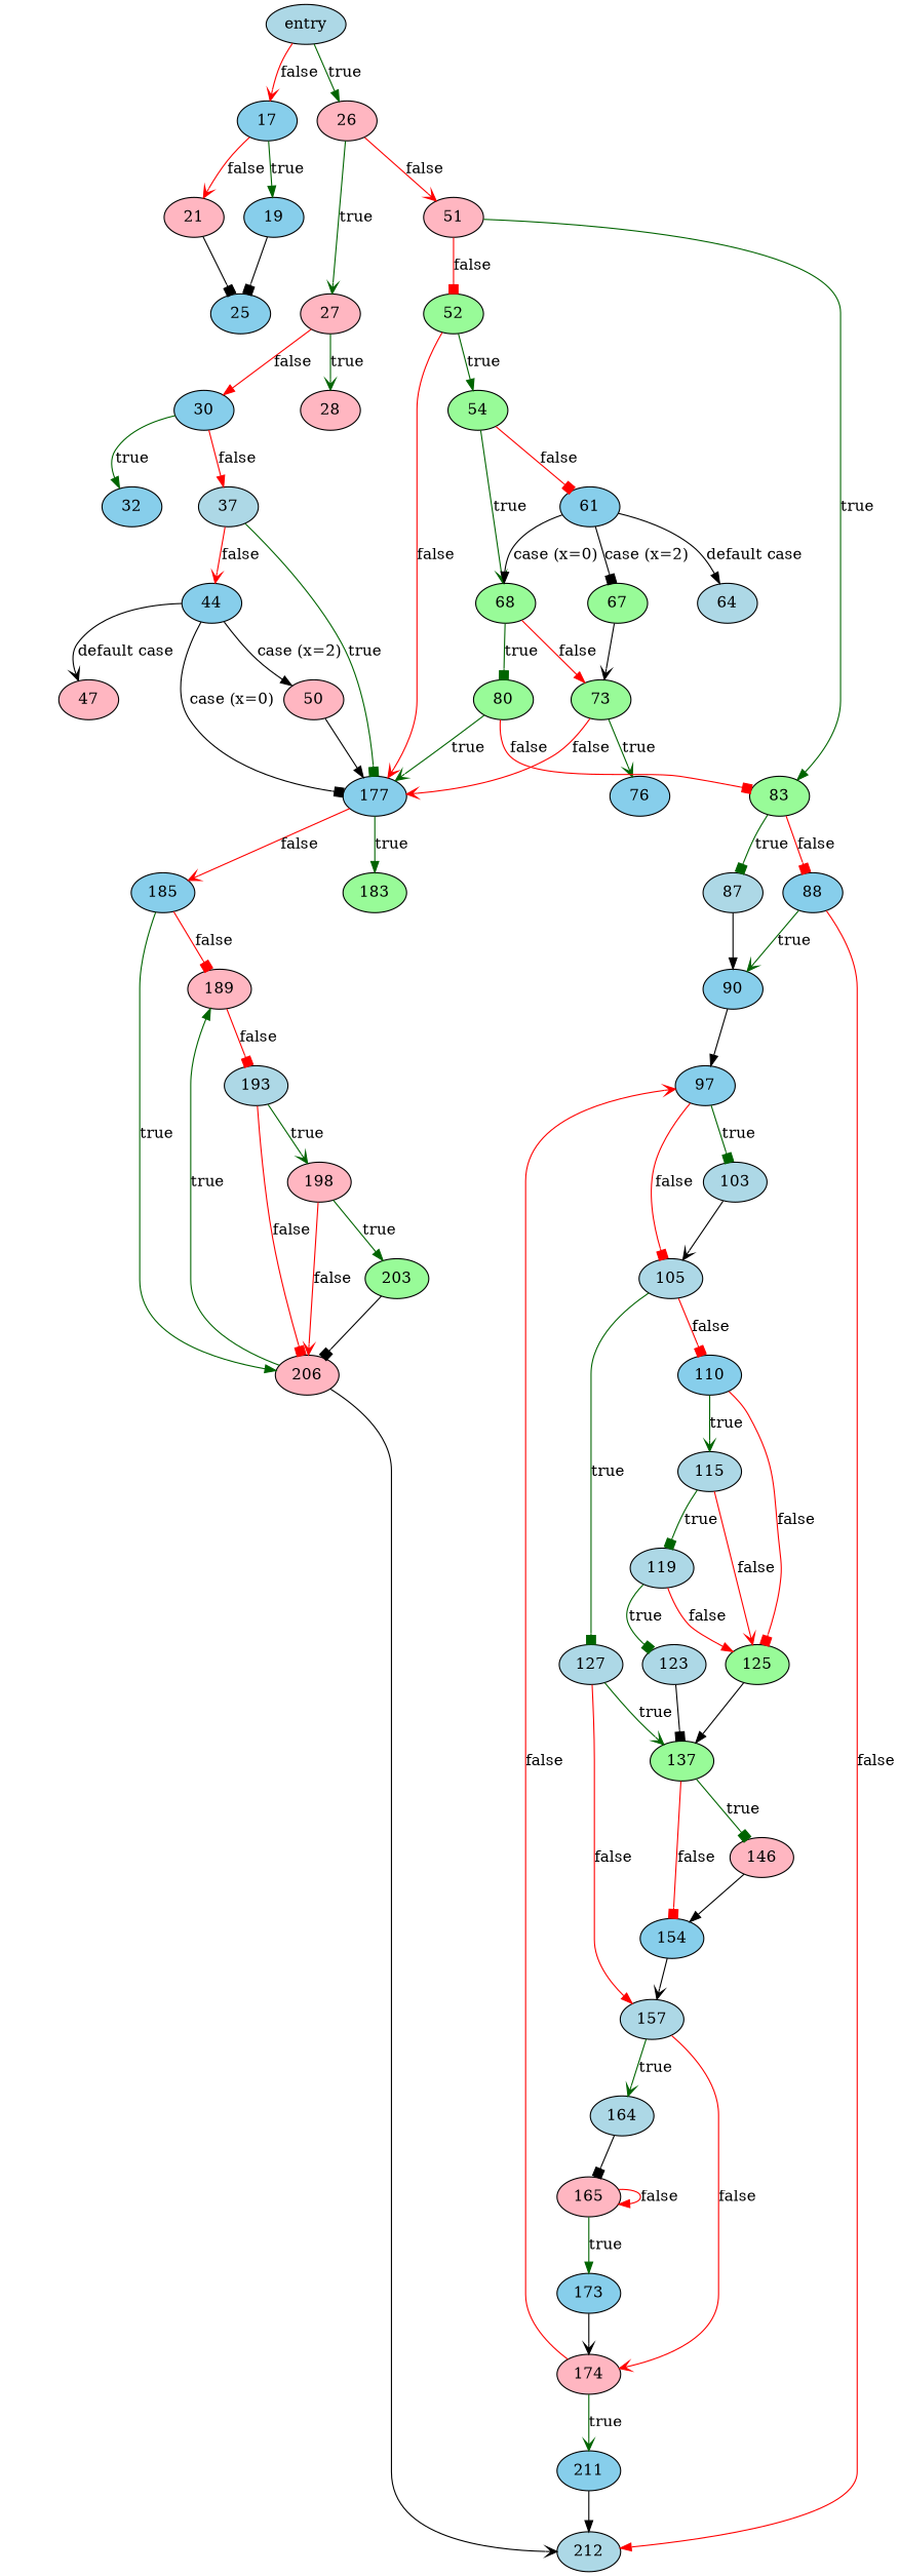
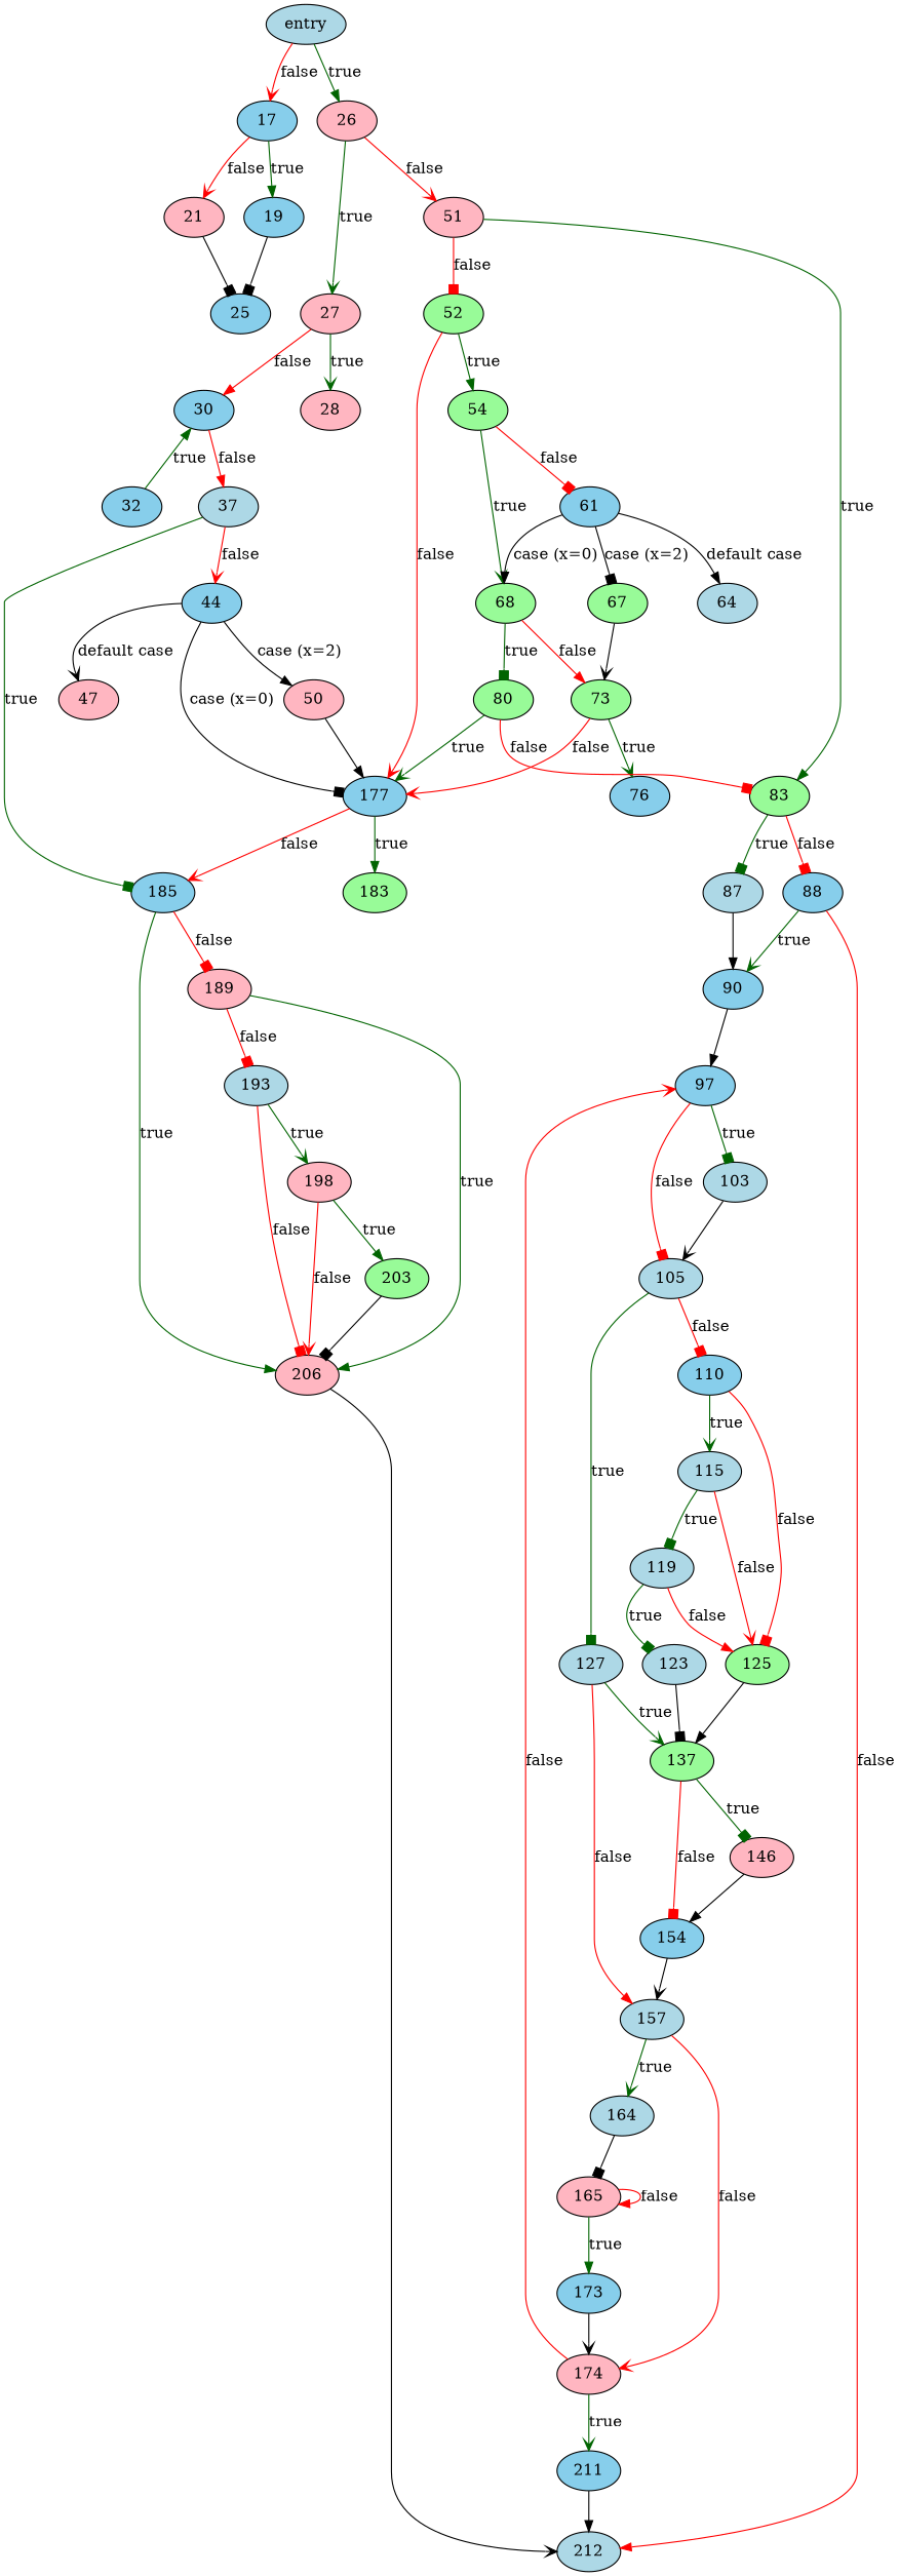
  digraph {
    node [fillcolor=skyblue style=filled]
    edge [arrowhead=vee color=red]
    n1 [fillcolor=lightblue label=entry]
    17
    26 [fillcolor=lightpink]
    19
    21 [fillcolor=lightpink]
    27 [fillcolor=lightpink]
    51 [fillcolor=lightpink]
    25
    28 [fillcolor=lightpink]
    30
    52 [fillcolor=palegreen]
    83 [fillcolor=palegreen]
    32
    37 [fillcolor=lightblue]
    44
    177
    47 [fillcolor=lightpink]
    50 [fillcolor=lightpink]
    183 [fillcolor=palegreen]
    185
    54 [fillcolor=palegreen]
    87 [fillcolor=lightblue]
    88
    61
    68 [fillcolor=palegreen]
    64 [fillcolor=lightblue]
    67 [fillcolor=palegreen]
    73 [fillcolor=palegreen]
    80 [fillcolor=palegreen]
    76
    90
    212 [fillcolor=lightblue]
    97
    103 [fillcolor=lightblue]
    105 [fillcolor=lightblue]
    110
    127 [fillcolor=lightblue]
    115 [fillcolor=lightblue]
    125 [fillcolor=palegreen]
    137 [fillcolor=palegreen]
    157 [fillcolor=lightblue]
    119 [fillcolor=lightblue]
    123 [fillcolor=lightblue]
    146 [fillcolor=lightpink]
    154
    164 [fillcolor=lightblue]
    174 [fillcolor=lightpink]
    165 [fillcolor=lightpink]
    211
    173
    189 [fillcolor=lightpink]
    206 [fillcolor=lightpink]
    193 [fillcolor=lightblue]
    198 [fillcolor=lightpink]
    203 [fillcolor=palegreen]
    n1 -> 17 [label=false]
    n1 -> 26 [arrowhead=normal color=darkgreen label=true]
    17 -> 19 [arrowhead=normal color=darkgreen label=true]
    17 -> 21 [label=false]
    26 -> 27 [color=darkgreen label=true]
    26 -> 51 [label=false]
    19 -> 25 [arrowhead=box color=""]
    21 -> 25 [arrowhead=box color=""]
    27 -> 28 [color=darkgreen label=true]
    27 -> 30 [arrowhead=normal label=false]
    51 -> 52 [arrowhead=box label=false]
    51 -> 83 [arrowhead=normal color=darkgreen label=true]
-   30 -> 32 [arrowhead=normal color=darkgreen label=true]
+   32 -> 30 [arrowhead=normal color=darkgreen label=true]
    30 -> 37 [arrowhead=normal label=false]
    52 -> 177 [label=false]
    52 -> 54 [arrowhead=normal color=darkgreen label=true]
    83 -> 87 [arrowhead=box color=darkgreen label=true]
    83 -> 88 [arrowhead=box label=false]
    37 -> 44 [label=false]
-   37 -> 177 [arrowhead=box color=darkgreen label=true]
+   37 -> 185 [arrowhead=box color=darkgreen label=true]
    44 -> 177 [arrowhead=box label="case (x=0)" color=""]
    44 -> 47 [label="default case" color=""]
    44 -> 50 [arrowhead=normal label="case (x=2)" color=""]
    177 -> 183 [arrowhead=normal color=darkgreen label=true]
    177 -> 185 [label=false]
    50 -> 177 [arrowhead=normal color=""]
    185 -> 189 [arrowhead=box label=false]
    185 -> 206 [arrowhead=normal color=darkgreen label=true]
    54 -> 61 [arrowhead=box label=false]
    54 -> 68 [color=darkgreen label=true]
    87 -> 90 [arrowhead=normal color=""]
    88 -> 90 [color=darkgreen label=true]
    88 -> 212 [arrowhead=normal label=false]
    61 -> 68 [arrowhead=normal label="case (x=0)" color=""]
    61 -> 64 [arrowhead=normal label="default case" color=""]
    61 -> 67 [arrowhead=box label="case (x=2)" color=""]
    68 -> 73 [arrowhead=normal label=false]
    68 -> 80 [arrowhead=box color=darkgreen label=true]
    67 -> 73 [color=""]
    73 -> 177 [label=false]
    73 -> 76 [color=darkgreen label=true]
    80 -> 83 [arrowhead=box label=false]
    80 -> 177 [color=darkgreen label=true]
    90 -> 97 [arrowhead=normal color=""]
    97 -> 103 [arrowhead=box color=darkgreen label=true]
    97 -> 105 [arrowhead=box label=false]
    103 -> 105 [color=""]
    105 -> 110 [arrowhead=box label=false]
    105 -> 127 [arrowhead=box color=darkgreen label=true]
    110 -> 115 [color=darkgreen label=true]
    110 -> 125 [arrowhead=box label=false]
    127 -> 137 [color=darkgreen label=true]
    127 -> 157 [arrowhead=normal label=false]
    115 -> 125 [label=false]
    115 -> 119 [arrowhead=box color=darkgreen label=true]
    125 -> 137 [arrowhead=normal color=""]
    137 -> 146 [arrowhead=box color=darkgreen label=true]
    137 -> 154 [arrowhead=box label=false]
    157 -> 164 [color=darkgreen label=true]
    157 -> 174 [label=false]
    119 -> 125 [arrowhead=normal label=false]
    119 -> 123 [arrowhead=box color=darkgreen label=true]
    123 -> 137 [arrowhead=box color=""]
    146 -> 154 [arrowhead=normal color=""]
    154 -> 157 [color=""]
    164 -> 165 [arrowhead=box color=""]
    174 -> 97 [label=false]
    174 -> 211 [color=darkgreen label=true]
    165 -> 165 [arrowhead=normal label=false]
    165 -> 173 [arrowhead=normal color=darkgreen label=true]
    211 -> 212 [arrowhead=normal color=""]
    173 -> 174 [color=""]
-   206 -> 189 [arrowhead=normal color=darkgreen label=true]
+   189 -> 206 [arrowhead=normal color=darkgreen label=true]
    189 -> 193 [arrowhead=box label=false]
    206 -> 212 [color=""]
    193 -> 206 [arrowhead=box label=false]
    193 -> 198 [color=darkgreen label=true]
    198 -> 206 [label=false]
    198 -> 203 [arrowhead=normal color=darkgreen label=true]
    203 -> 206 [arrowhead=box color=""]
  }
